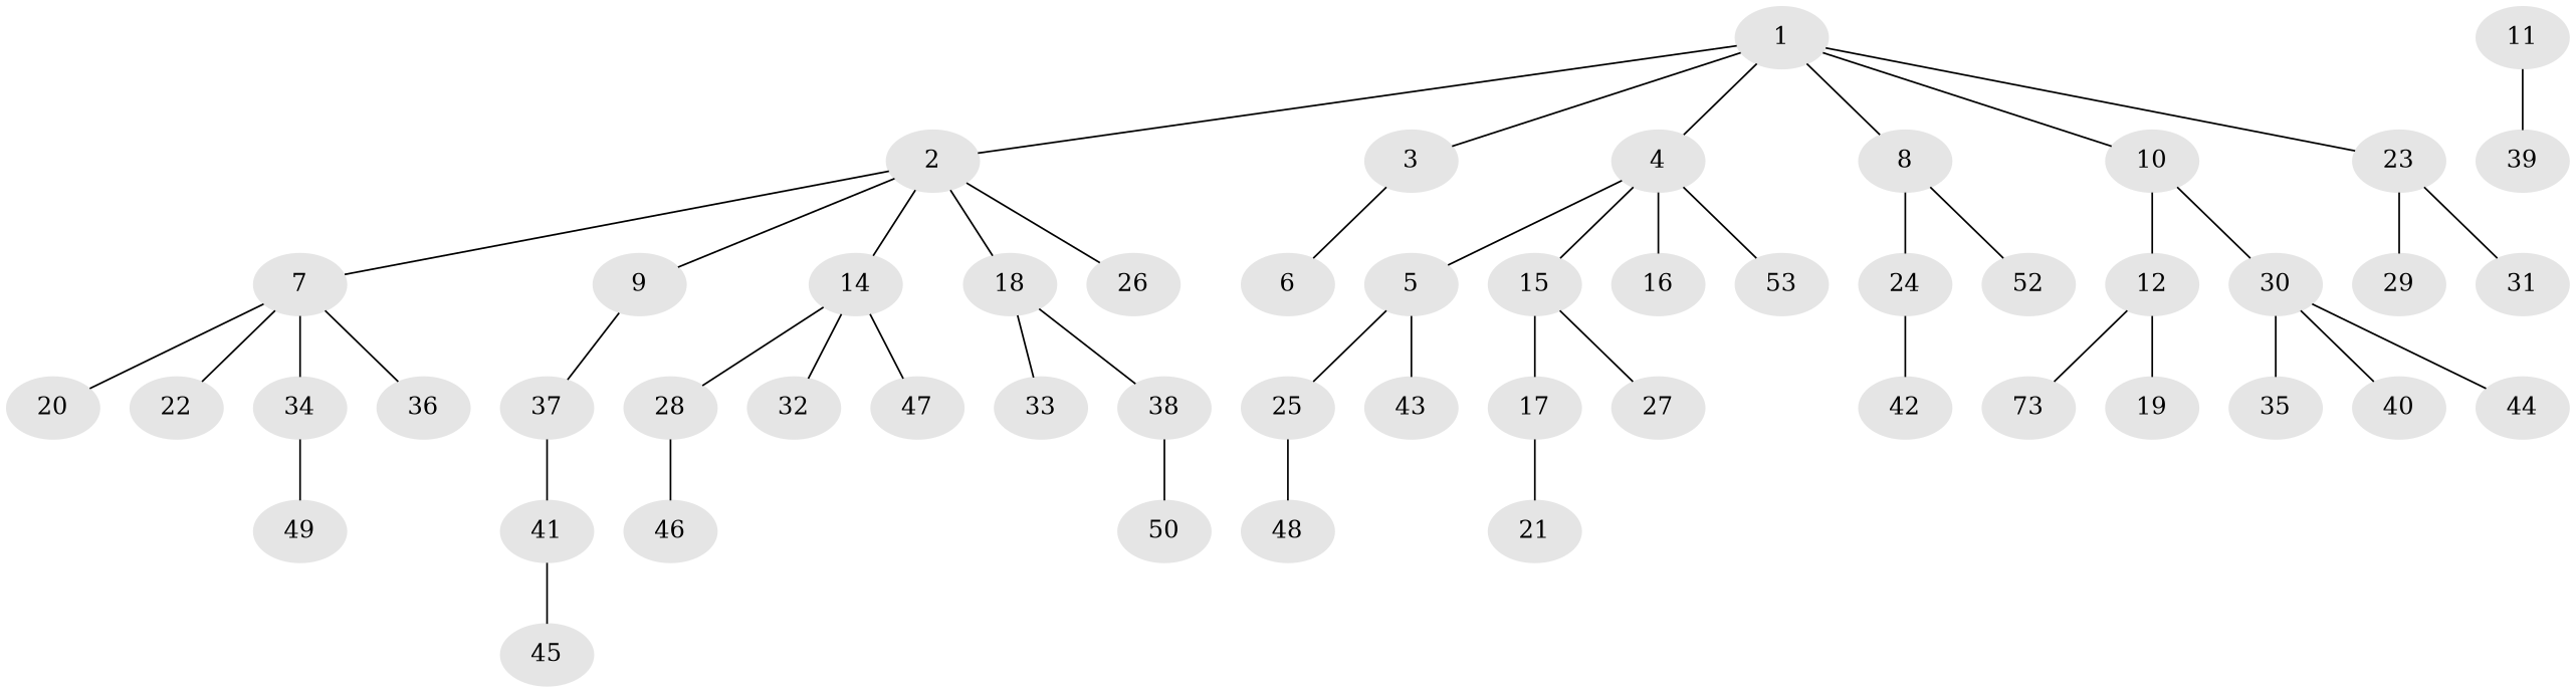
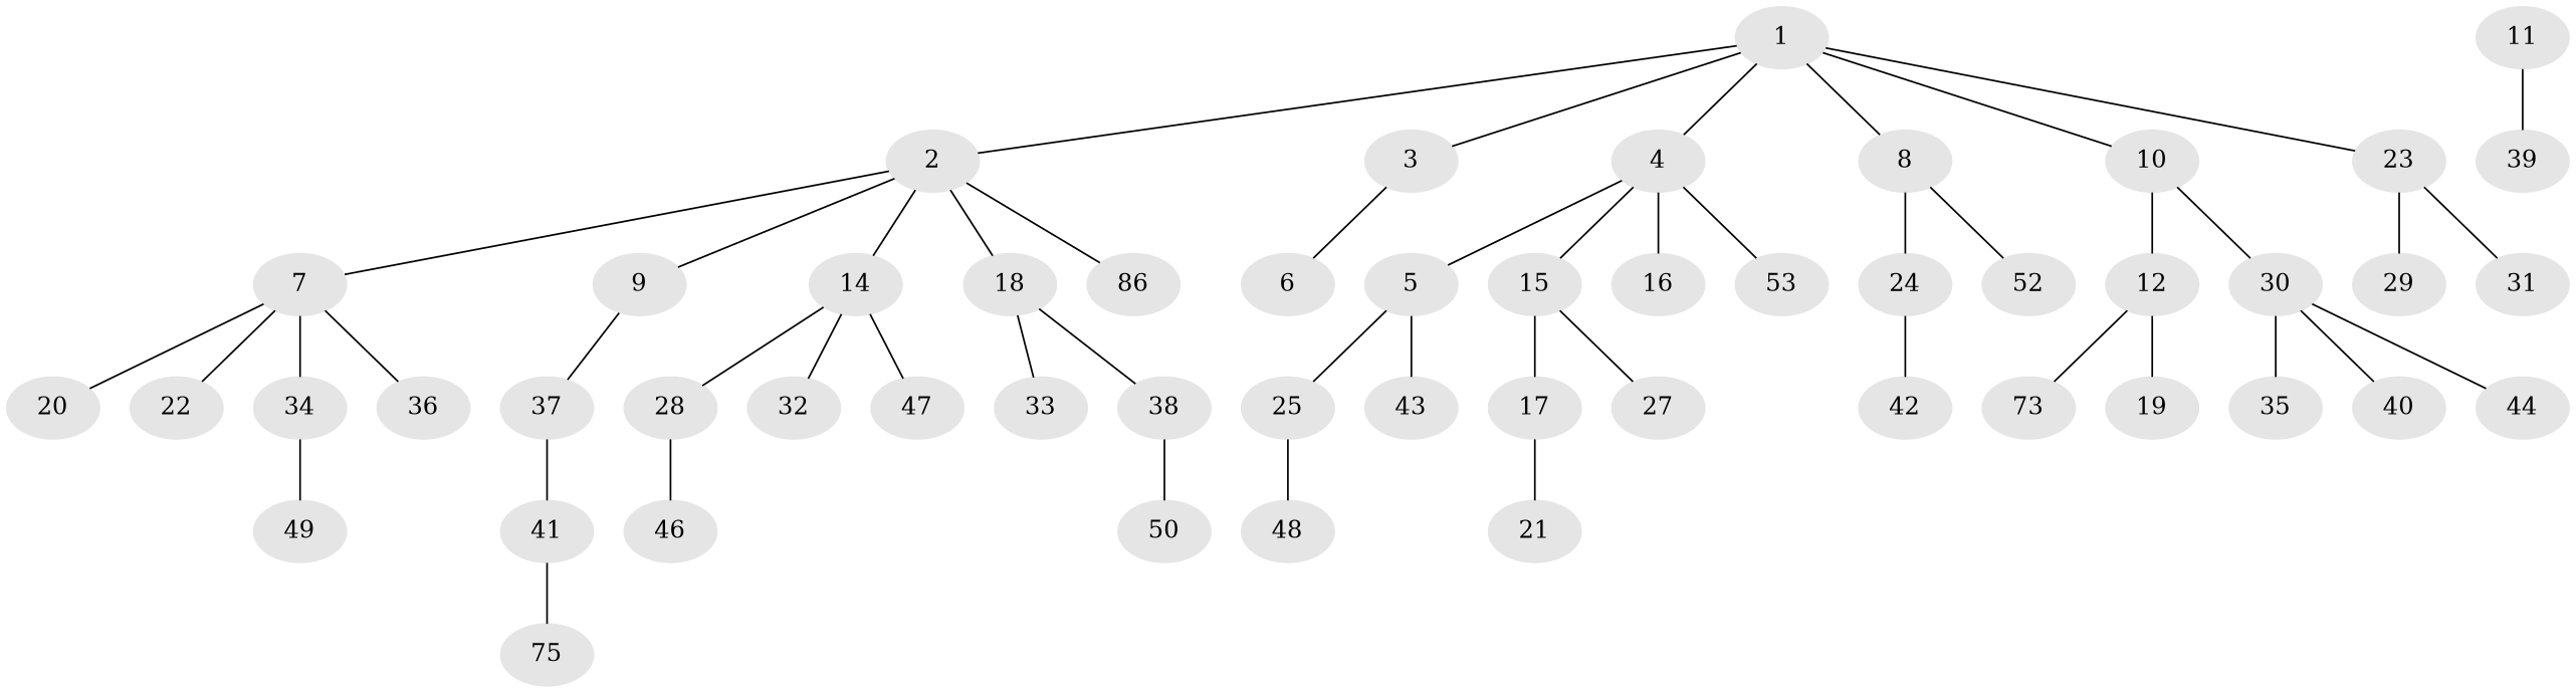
  graph {
    node [color=gray90 style=filled]
    1
    2
    3
    4
    8
    10
    23
    7
    9
    14
    18
-   26
+   26 [label=86]
    6
    5
    15
    16
    n17 [label=53]
    24
    52
    12
    30
    29
    31
    20
    22
    34
    36
    37
    11
    39
    28
    32
    47
    33
    38
    25
    43
    17
    27
    48
    49
    42
    41
    n44 [label=73]
    19
    35
    40
    44
    46
    21
    50
-   45
+   45 [label=75]
    1 -- 2
    1 -- 3
    1 -- 4
    1 -- 8
    1 -- 10
    1 -- 23
    2 -- 7
    2 -- 9
    2 -- 14
    2 -- 18
    2 -- 26
    3 -- 6
    4 -- 5
    4 -- 15
    4 -- 16
    4 -- n17
    8 -- 24
    8 -- 52
    10 -- 12
    10 -- 30
    23 -- 29
    23 -- 31
    7 -- 20
    7 -- 22
    7 -- 34
    7 -- 36
    9 -- 37
    14 -- 28
    14 -- 32
    14 -- 47
    18 -- 33
    18 -- 38
    5 -- 25
    5 -- 43
    15 -- 17
    15 -- 27
    24 -- 42
    12 -- n44
    12 -- 19
    30 -- 35
    30 -- 40
    30 -- 44
    34 -- 49
    37 -- 41
    11 -- 39
    28 -- 46
    38 -- 50
    25 -- 48
    17 -- 21
    41 -- 45
  }
